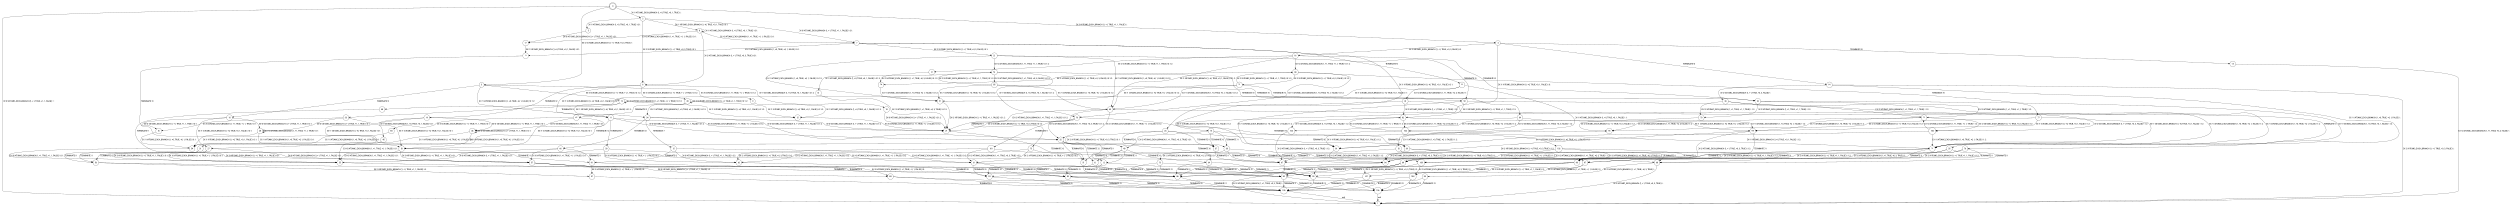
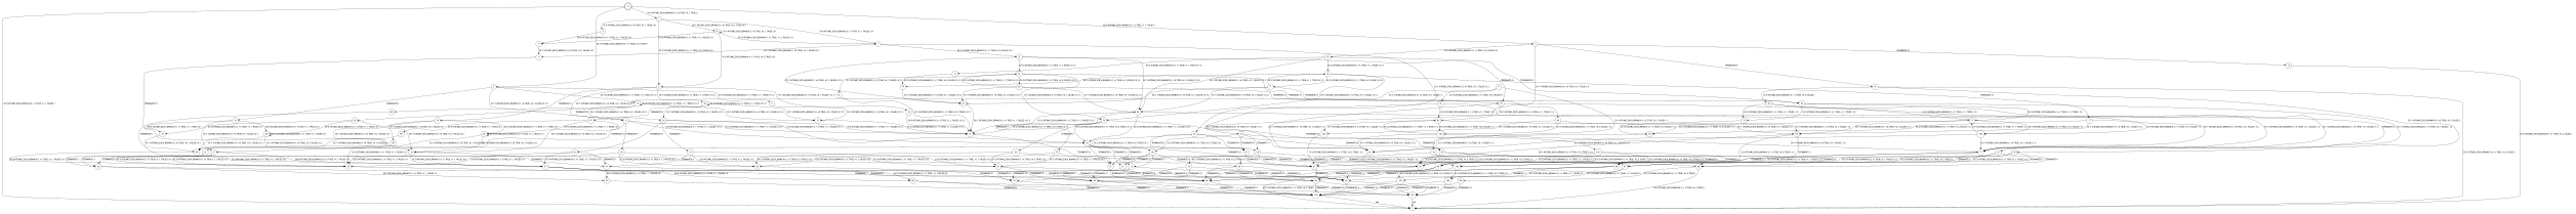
  digraph {
    fontname=Roboto
    node [fontname=Roboto shape=circle]
    edge [fontname=Roboto]
    0 [peripheries=2]
    1
    2
    3
    4
    5
    6
    7
    8
    9
    10
    11
    12
    13
    14
    15
    16
    17
    18
    19
    20
    21
    22
    23
    24
    25
    26
    27
    28
    29
    30
    31
    32
    33
    34
    35
    36
    37
    38
    39
    40
    41
    42
    43
    44
    45
    46
    47
    48
    49
    50
    51
    52
    53
    54
    55
    56
    57
    58
    59
    60
    61
    62
    63
    64
    65
    66
    67
    68
    69
    70
    71
    72
    73
    74
    75
    76
    77
    78
    79
    80
    81
    82
    83
    84
    85
    86
    87
    88
    89
    90
    91
    92
    93
    94
    95
    96
    97
    98
    99
    100
    101
    102
    103
    104
    105
    n107 [label=196]
    107
    108
    109
    0 -> 1 [label="EX !0 !ATOMIC_EXCH_BRANCH (1, +1, TRUE, +1, 1, FALSE) !::"]
    0 -> 2 [label="EX !1 !ATOMIC_EXCH_BRANCH (1, +0, TRUE, +0, 1, TRUE) !::"]
    0 -> 3 [label="EX !2 !ATOMIC_EXCH_BRANCH (1, +1, TRUE, +0, 3, TRUE) !::"]
    0 -> 4 [label="EX !0 !ATOMIC_EXCH_BRANCH (1, +1, TRUE, +1, 1, FALSE) !::"]
    2 -> 5 [label="EX !1 !ATOMIC_EXCH_BRANCH (1, +0, TRUE, +0, 1, TRUE) !:0:1:"]
    2 -> 6 [label="EX !2 !ATOMIC_EXCH_BRANCH (1, +1, TRUE, +0, 3, TRUE) !:0:1:"]
    2 -> 7 [label="EX !0 !ATOMIC_EXCH_BRANCH (1, +1, TRUE, +1, 1, FALSE) !:0:1:"]
    2 -> 8 [label="EX !1 !ATOMIC_EXCH_BRANCH (1, +0, TRUE, +0, 1, TRUE) !:0:1:"]
    3 -> 9 [label="EX !0 !ATOMIC_EXCH_BRANCH (1, +1, TRUE, +1, 1, TRUE) !:0:1:2:"]
    3 -> 10 [label="TERMINATE !2"]
    3 -> 11 [label="EX !1 !ATOMIC_EXCH_BRANCH (1, +0, TRUE, +0, 1, FALSE) !:0:1:2:"]
    3 -> 12 [label="EX !0 !ATOMIC_EXCH_BRANCH (1, +1, TRUE, +1, 1, TRUE) !:0:1:2:"]
    4 -> 13 [label="TERMINATE !0"]
    4 -> 14 [label="TERMINATE !0"]
    4 -> 15 [label="EX !1 !ATOMIC_EXCH_BRANCH (1, +0, TRUE, +0, 1, FALSE) !:0:"]
    4 -> 16 [label="EX !2 !ATOMIC_EXCH_BRANCH (1, +1, TRUE, +0, 3, FALSE) !:0:"]
    5 -> 17 [label="EX !0 !ATOMIC_EXCH_BRANCH (1, +1, TRUE, +1, 1, FALSE) !:0:1:"]
    6 -> 11 [label="EX !1 !ATOMIC_EXCH_BRANCH (1, +0, TRUE, +0, 1, FALSE) !:0:1:2:"]
    6 -> 18 [label="EX !1 !ATOMIC_EXCH_BRANCH (1, +0, TRUE, +0, 1, FALSE) !:0:1:2:"]
    6 -> 19 [label="TERMINATE !2"]
    6 -> 20 [label="EX !0 !ATOMIC_EXCH_BRANCH (1, +1, TRUE, +1, 1, TRUE) !:0:1:2:"]
    7 -> 21 [label="EX !1 !ATOMIC_EXCH_BRANCH (1, +0, TRUE, +0, 1, FALSE) !:0:1:"]
-   7 -> 22 [label="TERMINATE !0"]
    7 -> 23 [label="EX !2 !ATOMIC_EXCH_BRANCH (1, +1, TRUE, +0, 3, FALSE) !:0:1:"]
    7 -> 24 [label="EX !1 !ATOMIC_EXCH_BRANCH (1, +0, TRUE, +0, 1, FALSE) !:0:1:"]
    8 -> 6 [label="EX !2 !ATOMIC_EXCH_BRANCH (1, +1, TRUE, +0, 3, TRUE) !:0:1:"]
    8 -> 7 [label="EX !0 !ATOMIC_EXCH_BRANCH (1, +1, TRUE, +1, 1, FALSE) !:0:1:"]
    8 -> 8 [label="EX !1 !ATOMIC_EXCH_BRANCH (1, +0, TRUE, +0, 1, TRUE) !:0:1:"]
    8 -> 17 [label="EX !0 !ATOMIC_EXCH_BRANCH (1, +1, TRUE, +1, 1, FALSE) !:0:1:"]
    9 -> 25 [label="EX !1 !ATOMIC_EXCH_BRANCH (1, +0, TRUE, +0, 1, FALSE) !:0:1:2:"]
    10 -> 26 [label="EX !0 !ATOMIC_EXCH_BRANCH (1, +1, TRUE, +1, 1, TRUE) !:0:1:"]
    10 -> 27 [label="EX !1 !ATOMIC_EXCH_BRANCH (1, +0, TRUE, +0, 1, FALSE) !:0:1:"]
    10 -> 28 [label="EX !0 !ATOMIC_EXCH_BRANCH (1, +1, TRUE, +1, 1, TRUE) !:0:1:"]
    11 -> 29 [label="EX !0 !ATOMIC_EXCH_BRANCH (1, +1, TRUE, +1, 1, FALSE) !:0:1:2:"]
    11 -> 30 [label="TERMINATE !1"]
    11 -> 31 [label="TERMINATE !2"]
    11 -> 32 [label="EX !0 !ATOMIC_EXCH_BRANCH (1, +1, TRUE, +1, 1, FALSE) !:0:1:2:"]
    12 -> 12 [label="EX !0 !ATOMIC_EXCH_BRANCH (1, +1, TRUE, +1, 1, TRUE) !:0:1:2:"]
    12 -> 25 [label="EX !1 !ATOMIC_EXCH_BRANCH (1, +0, TRUE, +0, 1, FALSE) !:0:1:2:"]
    12 -> 33 [label="TERMINATE !2"]
    12 -> 34 [label="EX !1 !ATOMIC_EXCH_BRANCH (1, +0, TRUE, +0, 1, FALSE) !:0:1:2:"]
    13 -> 1 [label="EX !2 !ATOMIC_EXCH_BRANCH (1, +1, TRUE, +0, 3, FALSE) !::"]
    14 -> 1 [label="EX !2 !ATOMIC_EXCH_BRANCH (1, +1, TRUE, +0, 3, FALSE) !::"]
    14 -> 35 [label="EX !1 !ATOMIC_EXCH_BRANCH (1, +0, TRUE, +0, 1, FALSE) !::"]
    14 -> 36 [label="EX !2 !ATOMIC_EXCH_BRANCH (1, +1, TRUE, +0, 3, FALSE) !::"]
    15 -> 37 [label="TERMINATE !0"]
    15 -> 38 [label="TERMINATE !1"]
    15 -> 39 [label="TERMINATE !0"]
    15 -> 40 [label="EX !2 !ATOMIC_EXCH_BRANCH (1, +1, TRUE, +0, 3, TRUE) !:0:1:"]
    16 -> 41 [label="EX !2 !ATOMIC_EXCH_BRANCH (1, +1, TRUE, +1, 1, TRUE) !:0:1:2:"]
    16 -> 42 [label="TERMINATE !0"]
    16 -> 43 [label="EX !1 !ATOMIC_EXCH_BRANCH (1, +0, TRUE, +0, 1, FALSE) !:0:1:2:"]
    16 -> 44 [label="EX !2 !ATOMIC_EXCH_BRANCH (1, +1, TRUE, +1, 1, TRUE) !:0:1:2:"]
    17 -> 21 [label="EX !1 !ATOMIC_EXCH_BRANCH (1, +0, TRUE, +0, 1, FALSE) !:0:1:"]
    18 -> 29 [label="EX !0 !ATOMIC_EXCH_BRANCH (1, +1, TRUE, +1, 1, FALSE) !:0:1:2:"]
    19 -> 27 [label="EX !1 !ATOMIC_EXCH_BRANCH (1, +0, TRUE, +0, 1, FALSE) !:0:1:"]
    19 -> 45 [label="EX !1 !ATOMIC_EXCH_BRANCH (1, +0, TRUE, +0, 1, FALSE) !:0:1:"]
    19 -> 46 [label="EX !0 !ATOMIC_EXCH_BRANCH (1, +1, TRUE, +1, 1, TRUE) !:0:1:"]
    20 -> 20 [label="EX !0 !ATOMIC_EXCH_BRANCH (1, +1, TRUE, +1, 1, TRUE) !:0:1:2:"]
    20 -> 25 [label="EX !1 !ATOMIC_EXCH_BRANCH (1, +0, TRUE, +0, 1, FALSE) !:0:1:2:"]
    20 -> 34 [label="EX !1 !ATOMIC_EXCH_BRANCH (1, +0, TRUE, +0, 1, FALSE) !:0:1:2:"]
    20 -> 47 [label="TERMINATE !2"]
    21 -> 37 [label="TERMINATE !0"]
    22 -> 48 [label="EX !1 !ATOMIC_EXCH_BRANCH (1, +0, TRUE, +0, 1, FALSE) !:1:"]
    22 -> 49 [label="EX !2 !ATOMIC_EXCH_BRANCH (1, +1, TRUE, +0, 3, FALSE) !:1:"]
    22 -> 50 [label="EX !1 !ATOMIC_EXCH_BRANCH (1, +0, TRUE, +0, 1, FALSE) !:1:"]
    23 -> 43 [label="EX !1 !ATOMIC_EXCH_BRANCH (1, +0, TRUE, +0, 1, FALSE) !:0:1:2:"]
    23 -> 51 [label="EX !1 !ATOMIC_EXCH_BRANCH (1, +0, TRUE, +0, 1, FALSE) !:0:1:2:"]
    23 -> 52 [label="TERMINATE !0"]
    23 -> 53 [label="EX !2 !ATOMIC_EXCH_BRANCH (1, +1, TRUE, +1, 1, TRUE) !:0:1:2:"]
    24 -> 37 [label="TERMINATE !0"]
    24 -> 38 [label="TERMINATE !1"]
    24 -> 39 [label="TERMINATE !0"]
    24 -> 40 [label="EX !2 !ATOMIC_EXCH_BRANCH (1, +1, TRUE, +0, 3, TRUE) !:0:1:"]
    25 -> 29 [label="EX !0 !ATOMIC_EXCH_BRANCH (1, +1, TRUE, +1, 1, FALSE) !:0:1:2:"]
    26 -> 54 [label="EX !1 !ATOMIC_EXCH_BRANCH (1, +0, TRUE, +0, 1, FALSE) !:0:1:"]
    27 -> 55 [label="EX !0 !ATOMIC_EXCH_BRANCH (1, +1, TRUE, +1, 1, FALSE) !:0:1:"]
    27 -> 56 [label="TERMINATE !1"]
    27 -> 57 [label="EX !0 !ATOMIC_EXCH_BRANCH (1, +1, TRUE, +1, 1, FALSE) !:0:1:"]
    28 -> 28 [label="EX !0 !ATOMIC_EXCH_BRANCH (1, +1, TRUE, +1, 1, TRUE) !:0:1:"]
    28 -> 54 [label="EX !1 !ATOMIC_EXCH_BRANCH (1, +0, TRUE, +0, 1, FALSE) !:0:1:"]
    28 -> 58 [label="EX !1 !ATOMIC_EXCH_BRANCH (1, +0, TRUE, +0, 1, FALSE) !:0:1:"]
    29 -> 59 [label="TERMINATE !0"]
    30 -> 56 [label="TERMINATE !2"]
    30 -> 60 [label="EX !0 !ATOMIC_EXCH_BRANCH (1, +1, TRUE, +1, 1, FALSE) !:0:2:"]
    30 -> 61 [label="EX !0 !ATOMIC_EXCH_BRANCH (1, +1, TRUE, +1, 1, FALSE) !:0:2:"]
    31 -> 55 [label="EX !0 !ATOMIC_EXCH_BRANCH (1, +1, TRUE, +1, 1, FALSE) !:0:1:"]
    31 -> 56 [label="TERMINATE !1"]
    31 -> 57 [label="EX !0 !ATOMIC_EXCH_BRANCH (1, +1, TRUE, +1, 1, FALSE) !:0:1:"]
    32 -> 59 [label="TERMINATE !0"]
    32 -> 62 [label="TERMINATE !1"]
    32 -> 63 [label="TERMINATE !2"]
    32 -> 64 [label="TERMINATE !0"]
    33 -> 26 [label="EX !0 !ATOMIC_EXCH_BRANCH (1, +1, TRUE, +1, 1, TRUE) !:0:1:"]
    33 -> 28 [label="EX !0 !ATOMIC_EXCH_BRANCH (1, +1, TRUE, +1, 1, TRUE) !:0:1:"]
    33 -> 58 [label="EX !1 !ATOMIC_EXCH_BRANCH (1, +0, TRUE, +0, 1, FALSE) !:0:1:"]
    34 -> 29 [label="EX !0 !ATOMIC_EXCH_BRANCH (1, +1, TRUE, +1, 1, FALSE) !:0:1:2:"]
    34 -> 32 [label="EX !0 !ATOMIC_EXCH_BRANCH (1, +1, TRUE, +1, 1, FALSE) !:0:1:2:"]
    34 -> 65 [label="TERMINATE !1"]
    34 -> 66 [label="TERMINATE !2"]
    35 -> 67 [label="TERMINATE !1"]
    35 -> 68 [label="TERMINATE !1"]
    35 -> 69 [label="EX !2 !ATOMIC_EXCH_BRANCH (1, +1, TRUE, +0, 3, TRUE) !:1:"]
    36 -> 70 [label="EX !2 !ATOMIC_EXCH_BRANCH (1, +1, TRUE, +1, 1, TRUE) !:1:2:"]
    36 -> 71 [label="EX !1 !ATOMIC_EXCH_BRANCH (1, +0, TRUE, +0, 1, FALSE) !:1:2:"]
    36 -> 72 [label="EX !2 !ATOMIC_EXCH_BRANCH (1, +1, TRUE, +1, 1, TRUE) !:1:2:"]
    37 -> 67 [label="TERMINATE !1"]
    38 -> 67 [label="TERMINATE !0"]
    38 -> 68 [label="TERMINATE !0"]
    38 -> 73 [label="EX !2 !ATOMIC_EXCH_BRANCH (1, +1, TRUE, +0, 3, TRUE) !:0:"]
    39 -> 67 [label="TERMINATE !1"]
    39 -> 68 [label="TERMINATE !1"]
    39 -> 69 [label="EX !2 !ATOMIC_EXCH_BRANCH (1, +1, TRUE, +0, 3, TRUE) !:1:"]
    40 -> 59 [label="TERMINATE !0"]
    40 -> 62 [label="TERMINATE !1"]
    40 -> 63 [label="TERMINATE !2"]
    40 -> 64 [label="TERMINATE !0"]
    41 -> 74 [label="EX !2 !ATOMIC_EXCH_BRANCH (1, +1, TRUE, +0, 3, FALSE) !:0:1:2:"]
    42 -> 70 [label="EX !2 !ATOMIC_EXCH_BRANCH (1, +1, TRUE, +1, 1, TRUE) !:1:2:"]
    42 -> 71 [label="EX !1 !ATOMIC_EXCH_BRANCH (1, +0, TRUE, +0, 1, FALSE) !:1:2:"]
    42 -> 72 [label="EX !2 !ATOMIC_EXCH_BRANCH (1, +1, TRUE, +1, 1, TRUE) !:1:2:"]
    43 -> 29 [label="EX !2 !ATOMIC_EXCH_BRANCH (1, +1, TRUE, +1, 1, FALSE) !:0:1:2:"]
    43 -> 32 [label="EX !2 !ATOMIC_EXCH_BRANCH (1, +1, TRUE, +1, 1, FALSE) !:0:1:2:"]
    43 -> 75 [label="TERMINATE !1"]
    43 -> 76 [label="TERMINATE !0"]
    44 -> 74 [label="EX !2 !ATOMIC_EXCH_BRANCH (1, +1, TRUE, +0, 3, FALSE) !:0:1:2:"]
    44 -> 77 [label="TERMINATE !0"]
    44 -> 78 [label="EX !1 !ATOMIC_EXCH_BRANCH (1, +0, TRUE, +0, 1, FALSE) !:0:1:2:"]
    44 -> 79 [label="EX !2 !ATOMIC_EXCH_BRANCH (1, +1, TRUE, +0, 3, FALSE) !:0:1:2:"]
    45 -> 55 [label="EX !0 !ATOMIC_EXCH_BRANCH (1, +1, TRUE, +1, 1, FALSE) !:0:1:"]
    46 -> 46 [label="EX !0 !ATOMIC_EXCH_BRANCH (1, +1, TRUE, +1, 1, TRUE) !:0:1:"]
    46 -> 54 [label="EX !1 !ATOMIC_EXCH_BRANCH (1, +0, TRUE, +0, 1, FALSE) !:0:1:"]
    46 -> 58 [label="EX !1 !ATOMIC_EXCH_BRANCH (1, +0, TRUE, +0, 1, FALSE) !:0:1:"]
    47 -> 46 [label="EX !0 !ATOMIC_EXCH_BRANCH (1, +1, TRUE, +1, 1, TRUE) !:0:1:"]
    47 -> 58 [label="EX !1 !ATOMIC_EXCH_BRANCH (1, +0, TRUE, +0, 1, FALSE) !:0:1:"]
    47 -> 80 [label="EX !0 !ATOMIC_EXCH_BRANCH (1, +1, TRUE, +1, 1, TRUE) !:0:1:"]
    48 -> 67 [label="TERMINATE !1"]
    49 -> 71 [label="EX !1 !ATOMIC_EXCH_BRANCH (1, +0, TRUE, +0, 1, FALSE) !:1:2:"]
    49 -> 81 [label="EX !1 !ATOMIC_EXCH_BRANCH (1, +0, TRUE, +0, 1, FALSE) !:1:2:"]
    49 -> 82 [label="EX !2 !ATOMIC_EXCH_BRANCH (1, +1, TRUE, +1, 1, TRUE) !:1:2:"]
    50 -> 67 [label="TERMINATE !1"]
    50 -> 68 [label="TERMINATE !1"]
    50 -> 69 [label="EX !2 !ATOMIC_EXCH_BRANCH (1, +1, TRUE, +0, 3, TRUE) !:1:"]
    51 -> 29 [label="EX !2 !ATOMIC_EXCH_BRANCH (1, +1, TRUE, +1, 1, FALSE) !:0:1:2:"]
    52 -> 71 [label="EX !1 !ATOMIC_EXCH_BRANCH (1, +0, TRUE, +0, 1, FALSE) !:1:2:"]
    52 -> 81 [label="EX !1 !ATOMIC_EXCH_BRANCH (1, +0, TRUE, +0, 1, FALSE) !:1:2:"]
    52 -> 82 [label="EX !2 !ATOMIC_EXCH_BRANCH (1, +1, TRUE, +1, 1, TRUE) !:1:2:"]
    53 -> 78 [label="EX !1 !ATOMIC_EXCH_BRANCH (1, +0, TRUE, +0, 1, FALSE) !:0:1:2:"]
    53 -> 83 [label="EX !1 !ATOMIC_EXCH_BRANCH (1, +0, TRUE, +0, 1, FALSE) !:0:1:2:"]
    53 -> 84 [label="TERMINATE !0"]
    53 -> 85 [label="EX !2 !ATOMIC_EXCH_BRANCH (1, +1, TRUE, +0, 3, FALSE) !:0:1:2:"]
    54 -> 55 [label="EX !0 !ATOMIC_EXCH_BRANCH (1, +1, TRUE, +1, 1, FALSE) !:0:1:"]
    55 -> 86 [label="TERMINATE !0"]
    56 -> 87 [label="EX !0 !ATOMIC_EXCH_BRANCH (1, +1, TRUE, +1, 1, FALSE) !:0:"]
    56 -> 88 [label="EX !0 !ATOMIC_EXCH_BRANCH (1, +1, TRUE, +1, 1, FALSE) !:0:"]
    57 -> 86 [label="TERMINATE !0"]
    57 -> 89 [label="TERMINATE !1"]
    57 -> 90 [label="TERMINATE !0"]
    58 -> 55 [label="EX !0 !ATOMIC_EXCH_BRANCH (1, +1, TRUE, +1, 1, FALSE) !:0:1:"]
    58 -> 57 [label="EX !0 !ATOMIC_EXCH_BRANCH (1, +1, TRUE, +1, 1, FALSE) !:0:1:"]
    58 -> 91 [label="TERMINATE !1"]
    59 -> 86 [label="TERMINATE !2"]
    60 -> 92 [label="TERMINATE !0"]
    61 -> 89 [label="TERMINATE !2"]
    61 -> 92 [label="TERMINATE !0"]
    61 -> 93 [label="TERMINATE !0"]
    62 -> 89 [label="TERMINATE !2"]
    62 -> 92 [label="TERMINATE !0"]
    62 -> 93 [label="TERMINATE !0"]
    63 -> 86 [label="TERMINATE !0"]
    63 -> 89 [label="TERMINATE !1"]
    63 -> 90 [label="TERMINATE !0"]
    64 -> 86 [label="TERMINATE !2"]
    64 -> 90 [label="TERMINATE !2"]
    64 -> 93 [label="TERMINATE !1"]
    65 -> 60 [label="EX !0 !ATOMIC_EXCH_BRANCH (1, +1, TRUE, +1, 1, FALSE) !:0:2:"]
    65 -> 61 [label="EX !0 !ATOMIC_EXCH_BRANCH (1, +1, TRUE, +1, 1, FALSE) !:0:2:"]
    65 -> 91 [label="TERMINATE !2"]
    66 -> 55 [label="EX !0 !ATOMIC_EXCH_BRANCH (1, +1, TRUE, +1, 1, FALSE) !:0:1:"]
    66 -> 57 [label="EX !0 !ATOMIC_EXCH_BRANCH (1, +1, TRUE, +1, 1, FALSE) !:0:1:"]
    66 -> 91 [label="TERMINATE !1"]
    67 -> 1 [label="EX !2 !ATOMIC_EXCH_BRANCH (1, +1, TRUE, +0, 3, TRUE) !::"]
    68 -> 1 [label="EX !2 !ATOMIC_EXCH_BRANCH (1, +1, TRUE, +0, 3, TRUE) !::"]
    68 -> 94 [label="EX !2 !ATOMIC_EXCH_BRANCH (1, +1, TRUE, +0, 3, TRUE) !::"]
    69 -> 86 [label="TERMINATE !2"]
    69 -> 90 [label="TERMINATE !2"]
    69 -> 93 [label="TERMINATE !1"]
    70 -> 95 [label="EX !2 !ATOMIC_EXCH_BRANCH (1, +1, TRUE, +0, 3, FALSE) !:1:2:"]
    71 -> 96 [label="EX !2 !ATOMIC_EXCH_BRANCH (1, +1, TRUE, +1, 1, FALSE) !:1:2:"]
    71 -> 97 [label="TERMINATE !1"]
    71 -> 98 [label="EX !2 !ATOMIC_EXCH_BRANCH (1, +1, TRUE, +1, 1, FALSE) !:1:2:"]
    72 -> 95 [label="EX !2 !ATOMIC_EXCH_BRANCH (1, +1, TRUE, +0, 3, FALSE) !:1:2:"]
    72 -> 99 [label="EX !1 !ATOMIC_EXCH_BRANCH (1, +0, TRUE, +0, 1, FALSE) !:1:2:"]
    72 -> 100 [label="EX !2 !ATOMIC_EXCH_BRANCH (1, +1, TRUE, +0, 3, FALSE) !:1:2:"]
    73 -> 89 [label="TERMINATE !2"]
    73 -> 92 [label="TERMINATE !0"]
    73 -> 93 [label="TERMINATE !0"]
    74 -> 51 [label="EX !1 !ATOMIC_EXCH_BRANCH (1, +0, TRUE, +0, 1, FALSE) !:0:1:2:"]
    75 -> 60 [label="EX !2 !ATOMIC_EXCH_BRANCH (1, +1, TRUE, +1, 1, FALSE) !:0:2:"]
    75 -> 61 [label="EX !2 !ATOMIC_EXCH_BRANCH (1, +1, TRUE, +1, 1, FALSE) !:0:2:"]
    75 -> 97 [label="TERMINATE !0"]
    76 -> 96 [label="EX !2 !ATOMIC_EXCH_BRANCH (1, +1, TRUE, +1, 1, FALSE) !:1:2:"]
    76 -> 97 [label="TERMINATE !1"]
    76 -> 98 [label="EX !2 !ATOMIC_EXCH_BRANCH (1, +1, TRUE, +1, 1, FALSE) !:1:2:"]
    77 -> 95 [label="EX !2 !ATOMIC_EXCH_BRANCH (1, +1, TRUE, +0, 3, FALSE) !:1:2:"]
    77 -> 99 [label="EX !1 !ATOMIC_EXCH_BRANCH (1, +0, TRUE, +0, 1, FALSE) !:1:2:"]
    77 -> 100 [label="EX !2 !ATOMIC_EXCH_BRANCH (1, +1, TRUE, +0, 3, FALSE) !:1:2:"]
    78 -> 29 [label="EX !2 !ATOMIC_EXCH_BRANCH (1, +1, TRUE, +0, 3, TRUE) !:0:1:2:"]
    78 -> 32 [label="EX !2 !ATOMIC_EXCH_BRANCH (1, +1, TRUE, +0, 3, TRUE) !:0:1:2:"]
    78 -> 101 [label="TERMINATE !1"]
    78 -> 102 [label="TERMINATE !0"]
    79 -> 42 [label="TERMINATE !0"]
    79 -> 43 [label="EX !1 !ATOMIC_EXCH_BRANCH (1, +0, TRUE, +0, 1, FALSE) !:0:1:2:"]
    79 -> 44 [label="EX !2 !ATOMIC_EXCH_BRANCH (1, +1, TRUE, +1, 1, TRUE) !:0:1:2:"]
    79 -> 51 [label="EX !1 !ATOMIC_EXCH_BRANCH (1, +0, TRUE, +0, 1, FALSE) !:0:1:2:"]
    80 -> 54 [label="EX !1 !ATOMIC_EXCH_BRANCH (1, +0, TRUE, +0, 1, FALSE) !:0:1:"]
    81 -> 96 [label="EX !2 !ATOMIC_EXCH_BRANCH (1, +1, TRUE, +1, 1, FALSE) !:1:2:"]
    82 -> 99 [label="EX !1 !ATOMIC_EXCH_BRANCH (1, +0, TRUE, +0, 1, FALSE) !:1:2:"]
    82 -> 103 [label="EX !1 !ATOMIC_EXCH_BRANCH (1, +0, TRUE, +0, 1, FALSE) !:1:2:"]
    82 -> 104 [label="EX !2 !ATOMIC_EXCH_BRANCH (1, +1, TRUE, +0, 3, FALSE) !:1:2:"]
    83 -> 29 [label="EX !2 !ATOMIC_EXCH_BRANCH (1, +1, TRUE, +0, 3, TRUE) !:0:1:2:"]
    84 -> 99 [label="EX !1 !ATOMIC_EXCH_BRANCH (1, +0, TRUE, +0, 1, FALSE) !:1:2:"]
    84 -> 103 [label="EX !1 !ATOMIC_EXCH_BRANCH (1, +0, TRUE, +0, 1, FALSE) !:1:2:"]
    84 -> 104 [label="EX !2 !ATOMIC_EXCH_BRANCH (1, +1, TRUE, +0, 3, FALSE) !:1:2:"]
    85 -> 43 [label="EX !1 !ATOMIC_EXCH_BRANCH (1, +0, TRUE, +0, 1, FALSE) !:0:1:2:"]
    85 -> 51 [label="EX !1 !ATOMIC_EXCH_BRANCH (1, +0, TRUE, +0, 1, FALSE) !:0:1:2:"]
    85 -> 52 [label="TERMINATE !0"]
    85 -> 53 [label="EX !2 !ATOMIC_EXCH_BRANCH (1, +1, TRUE, +1, 1, TRUE) !:0:1:2:"]
    86 -> 105 [label="TERMINATE !1"]
    87 -> 105 [label="TERMINATE !0"]
    88 -> 105 [label="TERMINATE !0"]
    88 -> n107 [label="TERMINATE !0"]
    89 -> 105 [label="TERMINATE !0"]
    89 -> n107 [label="TERMINATE !0"]
    90 -> 105 [label="TERMINATE !1"]
    90 -> n107 [label="TERMINATE !1"]
    91 -> 87 [label="EX !0 !ATOMIC_EXCH_BRANCH (1, +1, TRUE, +1, 1, FALSE) !:0:"]
    91 -> 88 [label="EX !0 !ATOMIC_EXCH_BRANCH (1, +1, TRUE, +1, 1, FALSE) !:0:"]
    92 -> 105 [label="TERMINATE !2"]
    93 -> 105 [label="TERMINATE !2"]
    93 -> n107 [label="TERMINATE !2"]
    94 -> 105 [label="TERMINATE !2"]
    94 -> n107 [label="TERMINATE !2"]
    95 -> 81 [label="EX !1 !ATOMIC_EXCH_BRANCH (1, +0, TRUE, +0, 1, FALSE) !:1:2:"]
    96 -> 86 [label="TERMINATE !2"]
    97 -> 107 [label="EX !2 !ATOMIC_EXCH_BRANCH (1, +1, TRUE, +1, 1, FALSE) !:2:"]
    97 -> 108 [label="EX !2 !ATOMIC_EXCH_BRANCH (1, +1, TRUE, +1, 1, FALSE) !:2:"]
    98 -> 86 [label="TERMINATE !2"]
    98 -> 90 [label="TERMINATE !2"]
    98 -> 93 [label="TERMINATE !1"]
    99 -> 96 [label="EX !2 !ATOMIC_EXCH_BRANCH (1, +1, TRUE, +0, 3, TRUE) !:1:2:"]
    99 -> 98 [label="EX !2 !ATOMIC_EXCH_BRANCH (1, +1, TRUE, +0, 3, TRUE) !:1:2:"]
    99 -> 109 [label="TERMINATE !1"]
    100 -> 71 [label="EX !1 !ATOMIC_EXCH_BRANCH (1, +0, TRUE, +0, 1, FALSE) !:1:2:"]
    100 -> 72 [label="EX !2 !ATOMIC_EXCH_BRANCH (1, +1, TRUE, +1, 1, TRUE) !:1:2:"]
    100 -> 81 [label="EX !1 !ATOMIC_EXCH_BRANCH (1, +0, TRUE, +0, 1, FALSE) !:1:2:"]
    101 -> 60 [label="EX !2 !ATOMIC_EXCH_BRANCH (1, +1, TRUE, +0, 3, TRUE) !:0:2:"]
    101 -> 61 [label="EX !2 !ATOMIC_EXCH_BRANCH (1, +1, TRUE, +0, 3, TRUE) !:0:2:"]
    101 -> 109 [label="TERMINATE !0"]
    102 -> 96 [label="EX !2 !ATOMIC_EXCH_BRANCH (1, +1, TRUE, +0, 3, TRUE) !:1:2:"]
    102 -> 98 [label="EX !2 !ATOMIC_EXCH_BRANCH (1, +1, TRUE, +0, 3, TRUE) !:1:2:"]
    102 -> 109 [label="TERMINATE !1"]
    103 -> 96 [label="EX !2 !ATOMIC_EXCH_BRANCH (1, +1, TRUE, +0, 3, TRUE) !:1:2:"]
    104 -> 71 [label="EX !1 !ATOMIC_EXCH_BRANCH (1, +0, TRUE, +0, 1, FALSE) !:1:2:"]
    104 -> 81 [label="EX !1 !ATOMIC_EXCH_BRANCH (1, +0, TRUE, +0, 1, FALSE) !:1:2:"]
    104 -> 82 [label="EX !2 !ATOMIC_EXCH_BRANCH (1, +1, TRUE, +1, 1, TRUE) !:1:2:"]
    105 -> 1 [label=exit]
    n107 -> 1 [label=exit]
    107 -> 105 [label="TERMINATE !2"]
    108 -> 105 [label="TERMINATE !2"]
    108 -> n107 [label="TERMINATE !2"]
    109 -> 107 [label="EX !2 !ATOMIC_EXCH_BRANCH (1, +1, TRUE, +0, 3, TRUE) !:2:"]
    109 -> 108 [label="EX !2 !ATOMIC_EXCH_BRANCH (1, +1, TRUE, +0, 3, TRUE) !:2:"]
  }
